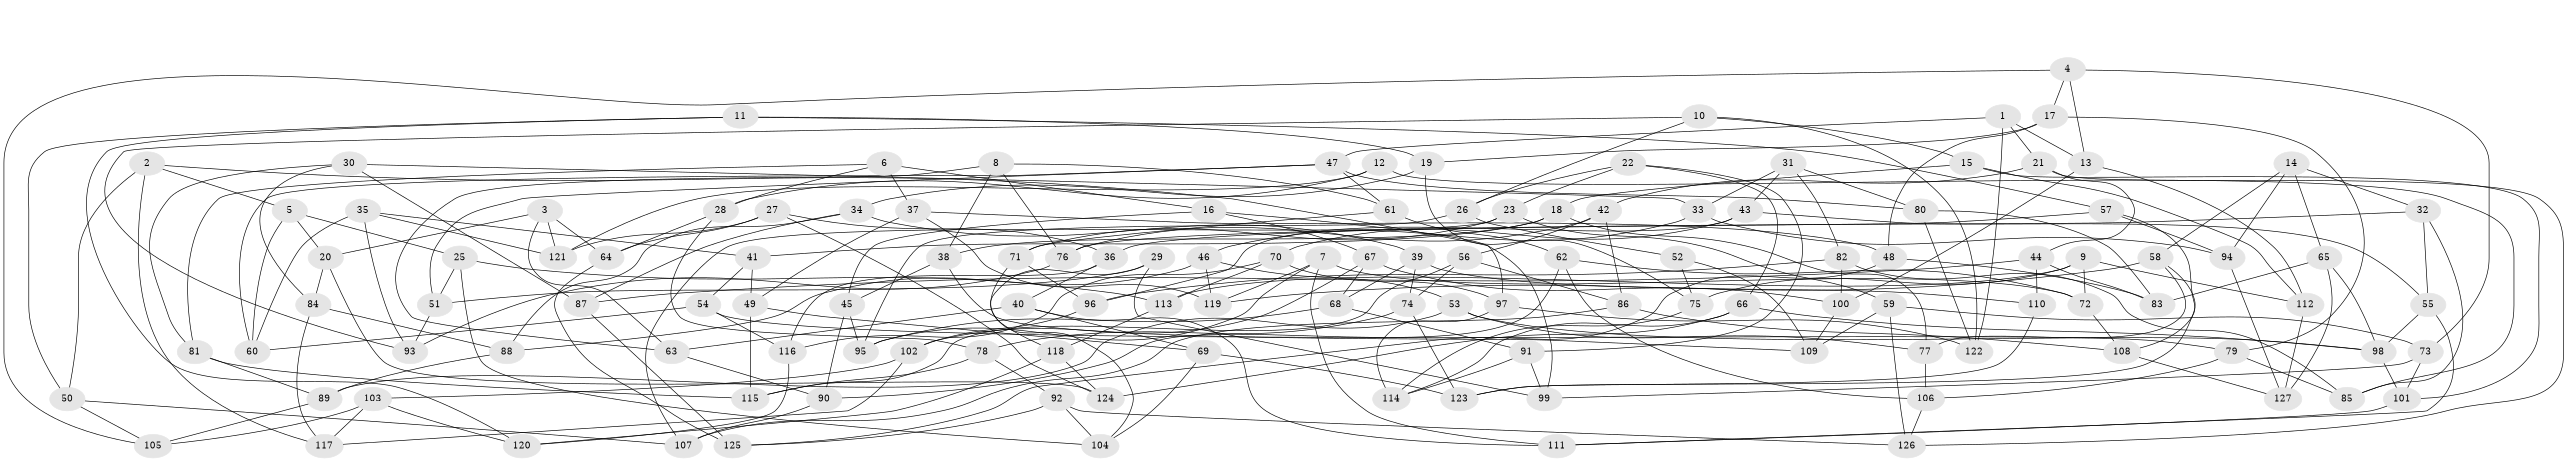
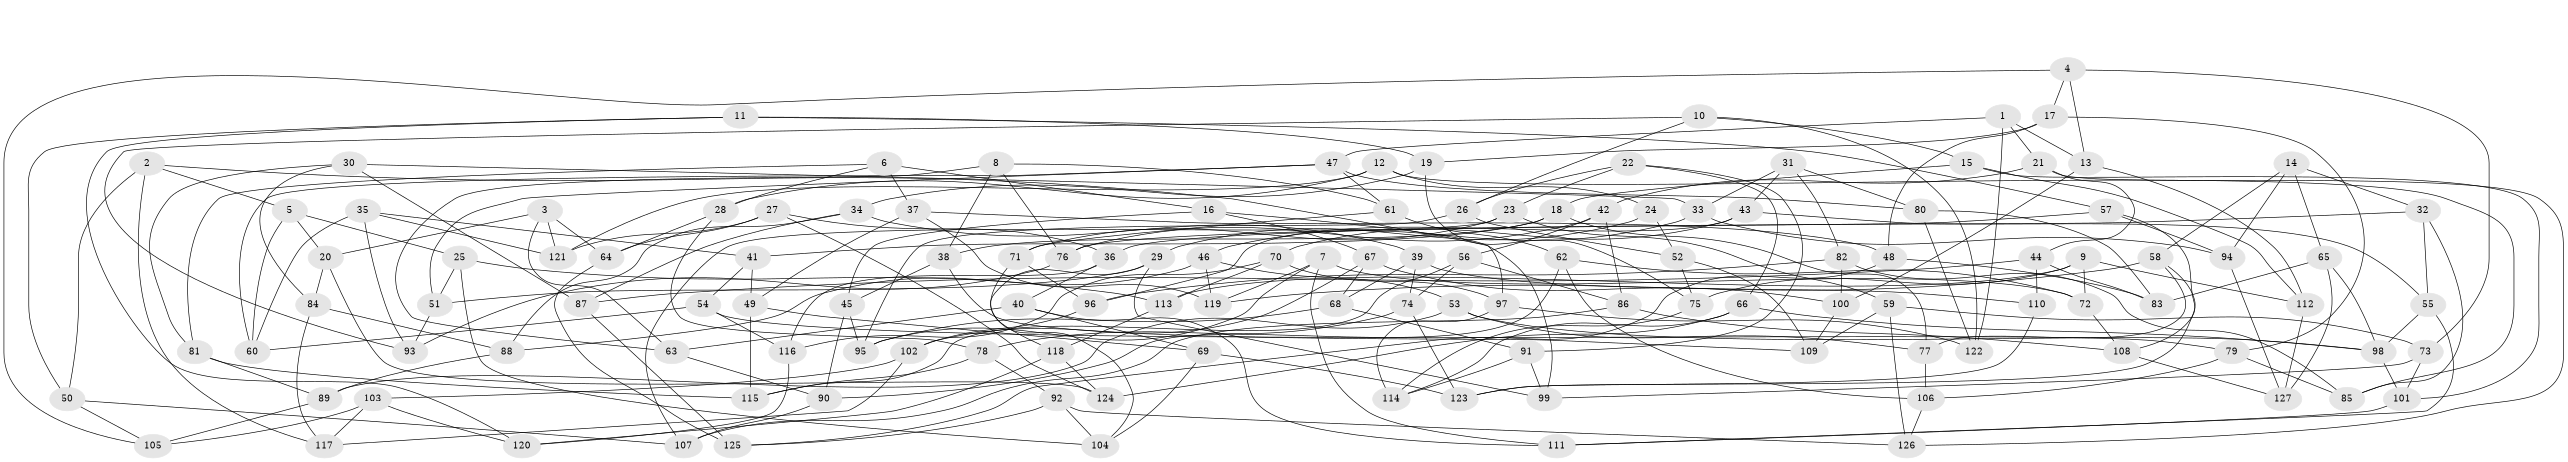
  graph {
    node [color=gray90 style=filled]
    1
    13
    21
    122
    47
    112
    100
    42
    44
    126
+   24
    29
    52
    2
    5
    50
    97
    117
    20
    25
    60
    105
    107
    114
    3
    63
    64
    121
    84
    124
    90
    125
    4
    17
    73
    19
    48
    79
    101
    99
    113
    51
    104
    6
    16
    28
    37
    81
    45
    67
    78
    119
    49
    115
    89
    7
    72
    95
    111
    108
    8
    38
    61
    76
    109
    71
    62
    93
    9
    75
    127
    118
    10
    15
    26
    18
    11
    57
    120
    34
    94
    12
    85
    14
    32
    58
    65
    36
    55
    77
    123
    83
    98
    41
    68
    102
    106
    54
    87
    39
    88
    56
    86
    110
    22
    23
    66
    91
    59
    96
    27
    40
    116
    92
    30
    33
    46
    31
    43
    80
    82
    70
    53
    74
    35
    69
    103
    1 -- 13
    1 -- 21
    1 -- 122
    1 -- 47
    13 -- 112
    13 -- 100
    21 -- 42
    21 -- 44
    21 -- 126
    47 -- 60
    47 -- 51
    47 -- 61
    47 -- 80
    112 -- 127
    100 -- 109
    42 -- 76
    42 -- 56
    42 -- 86
    44 -- 83
    44 -- 87
    44 -- 110
+   24 -- 29
+   24 -- 52
    29 -- 99
    29 -- 51
    29 -- 118
    52 -- 109
    52 -- 75
    2 -- 5
    2 -- 50
    2 -- 97
    2 -- 117
    5 -- 20
    5 -- 25
    5 -- 60
    50 -- 105
    50 -- 107
    97 -- 122
    97 -- 114
    20 -- 84
    20 -- 124
    25 -- 113
    25 -- 51
    25 -- 104
    3 -- 20
    3 -- 63
    3 -- 64
    3 -- 121
    63 -- 90
    64 -- 125
    84 -- 117
    84 -- 88
    90 -- 107
    4 -- 13
    4 -- 105
    4 -- 17
    4 -- 73
    17 -- 19
    17 -- 48
    17 -- 79
    73 -- 101
    73 -- 99
    19 -- 75
    19 -- 34
    48 -- 125
    48 -- 83
    79 -- 85
    79 -- 106
    101 -- 111
    113 -- 118
    51 -- 93
    6 -- 16
    6 -- 28
    6 -- 37
    6 -- 81
    16 -- 99
    16 -- 45
    16 -- 67
    28 -- 64
    28 -- 78
    37 -- 48
    37 -- 119
    37 -- 49
    81 -- 115
    81 -- 89
    45 -- 90
    45 -- 95
    67 -- 100
    67 -- 68
    67 -- 102
    78 -- 115
    78 -- 92
    49 -- 115
    49 -- 69
    89 -- 105
    7 -- 119
    7 -- 72
    7 -- 95
    7 -- 111
    72 -- 108
    108 -- 127
    8 -- 63
    8 -- 38
    8 -- 61
    8 -- 76
    38 -- 45
    38 -- 109
    61 -- 71
    61 -- 62
    76 -- 93
    71 -- 104
    71 -- 96
    62 -- 90
    62 -- 72
    62 -- 106
    9 -- 112
    9 -- 113
    9 -- 72
    9 -- 75
    75 -- 114
    118 -- 124
    118 -- 120
    10 -- 122
    10 -- 93
    10 -- 15
    10 -- 26
    15 -- 112
    15 -- 101
    15 -- 18
    26 -- 52
    26 -- 95
    18 -- 38
    18 -- 77
    18 -- 41
    11 -- 50
    11 -- 19
    11 -- 57
    11 -- 120
    57 -- 108
    57 -- 76
    57 -- 94
    34 -- 87
    34 -- 39
    34 -- 88
    94 -- 127
+   12 -- 24
    12 -- 121
    12 -- 28
    12 -- 85
    14 -- 94
    14 -- 32
    14 -- 58
    14 -- 65
    32 -- 85
    32 -- 36
    32 -- 55
    58 -- 119
    58 -- 77
    58 -- 123
    65 -- 127
    65 -- 83
    65 -- 98
    36 -- 40
    36 -- 116
    55 -- 111
    55 -- 98
    77 -- 106
    98 -- 101
    41 -- 49
    41 -- 54
    68 -- 95
    68 -- 91
    102 -- 117
    102 -- 103
    106 -- 126
    54 -- 60
    54 -- 79
    54 -- 116
    87 -- 125
    39 -- 68
    39 -- 110
    39 -- 74
    88 -- 89
    56 -- 115
    56 -- 86
    56 -- 74
    86 -- 107
    86 -- 108
    110 -- 123
    22 -- 26
    22 -- 23
    22 -- 66
    22 -- 91
    23 -- 107
    23 -- 71
    23 -- 59
    66 -- 114
    66 -- 124
    66 -- 98
    91 -- 114
    91 -- 99
    59 -- 126
    59 -- 73
    59 -- 109
    96 -- 102
    27 -- 64
    27 -- 121
    27 -- 124
    27 -- 36
    40 -- 63
    40 -- 111
    40 -- 69
    116 -- 120
    92 -- 126
    92 -- 125
    92 -- 104
    30 -- 84
    30 -- 81
    30 -- 87
    30 -- 33
    33 -- 94
    33 -- 46
    46 -- 119
    46 -- 88
    46 -- 53
    31 -- 33
    31 -- 43
    31 -- 80
    31 -- 82
    43 -- 55
    43 -- 96
    43 -- 70
    80 -- 122
    80 -- 83
    82 -- 100
    82 -- 85
    82 -- 96
    70 -- 97
    70 -- 113
    70 -- 116
    53 -- 89
    53 -- 77
    53 -- 98
    74 -- 78
    74 -- 123
    35 -- 60
    35 -- 121
    35 -- 93
    35 -- 41
    69 -- 104
    69 -- 123
    103 -- 117
    103 -- 105
    103 -- 120
  }
